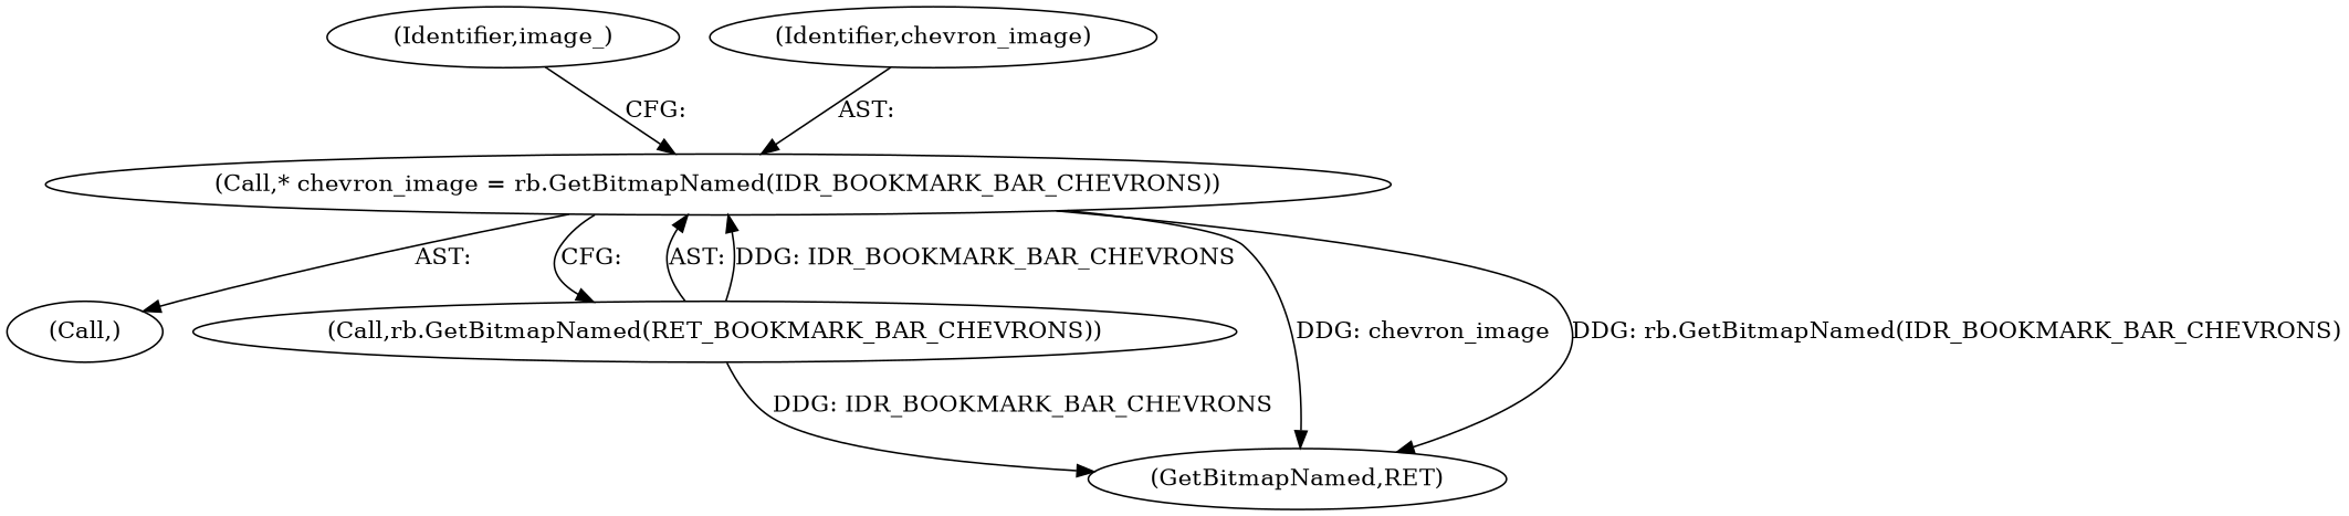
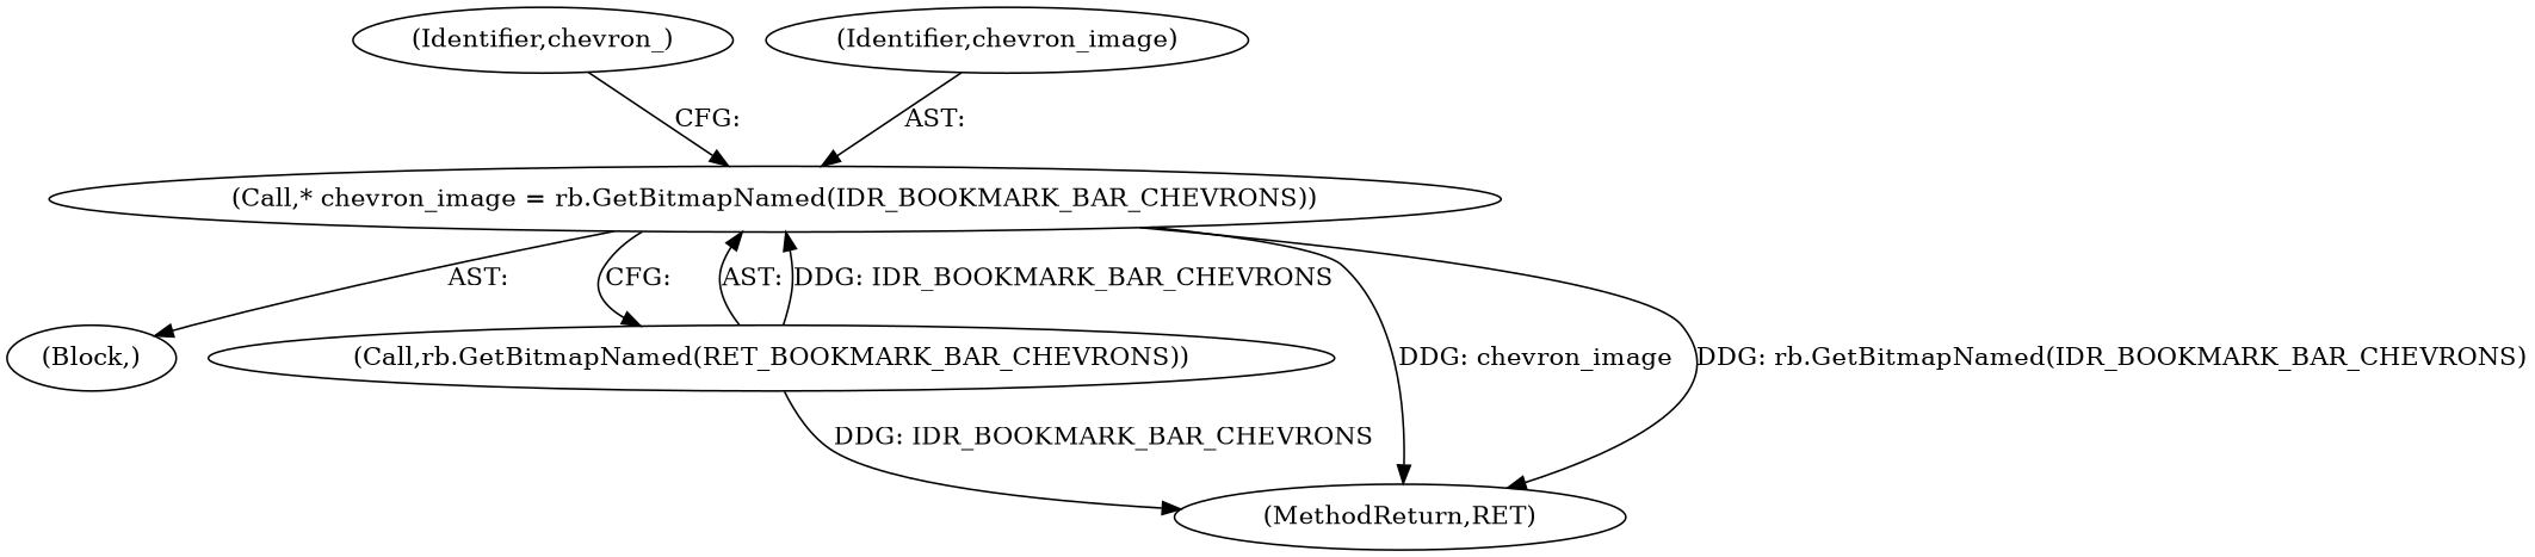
  digraph {
    n1 [label="(Call,* chevron_image = rb.GetBitmapNamed(IDR_BOOKMARK_BAR_CHEVRONS))"]
    n2 [label="(Call,rb.GetBitmapNamed(RET_BOOKMARK_BAR_CHEVRONS))"]
-   n3 [label="(Call,)"]
-   n4 [label="(GetBitmapNamed,RET)"]
-   n5 [label="(Identifier,image_)"]
+   n3 [label="(Block,)"]
+   n4 [label="(MethodReturn,RET)"]
+   n5 [label="(Identifier,chevron_)"]
    n6 [label="(Identifier,chevron_image)"]
    n1 -> n2 [label="CFG: "]
    n1 -> n3 [label="AST: "]
    n1 -> n4 [label="DDG: chevron_image"]
    n1 -> n4 [label="DDG: rb.GetBitmapNamed(IDR_BOOKMARK_BAR_CHEVRONS)"]
    n2 -> n1 [label="AST: "]
    n2 -> n1 [label="DDG: IDR_BOOKMARK_BAR_CHEVRONS"]
    n2 -> n4 [label="DDG: IDR_BOOKMARK_BAR_CHEVRONS"]
    n5 -> n1 [label="CFG: "]
    n6 -> n1 [label="AST: "]
  }
